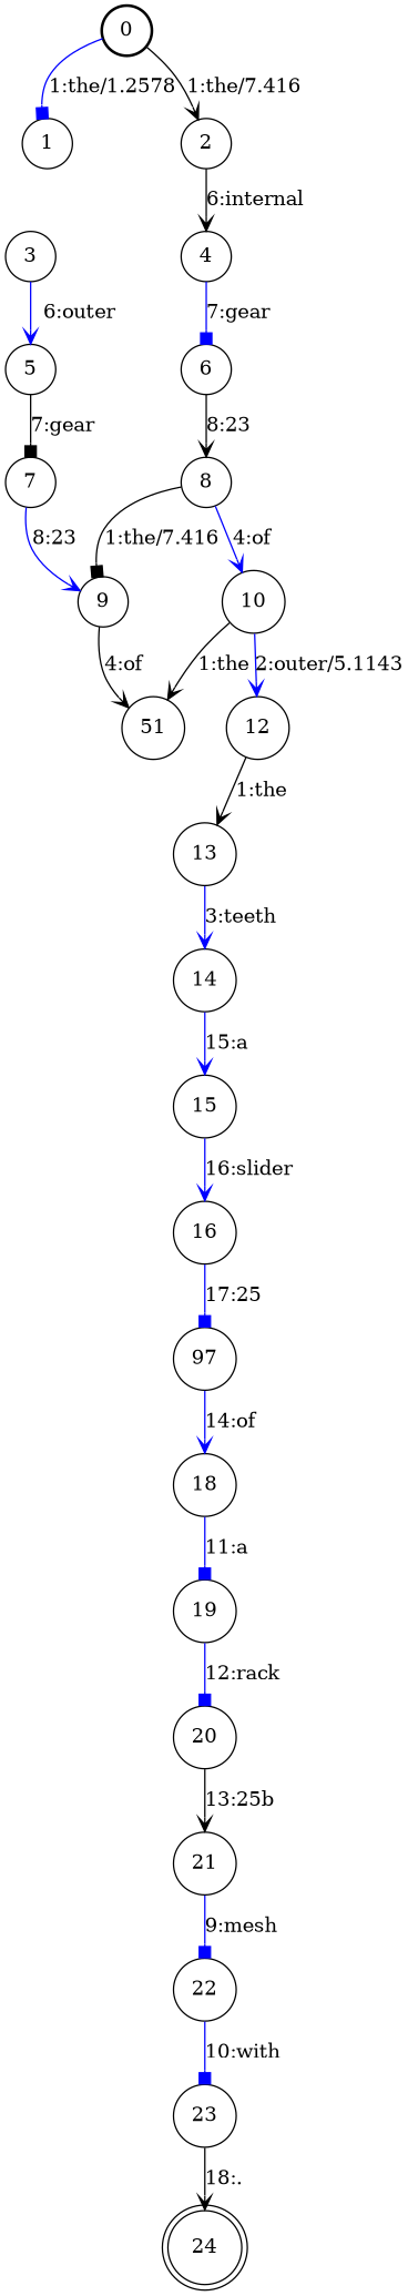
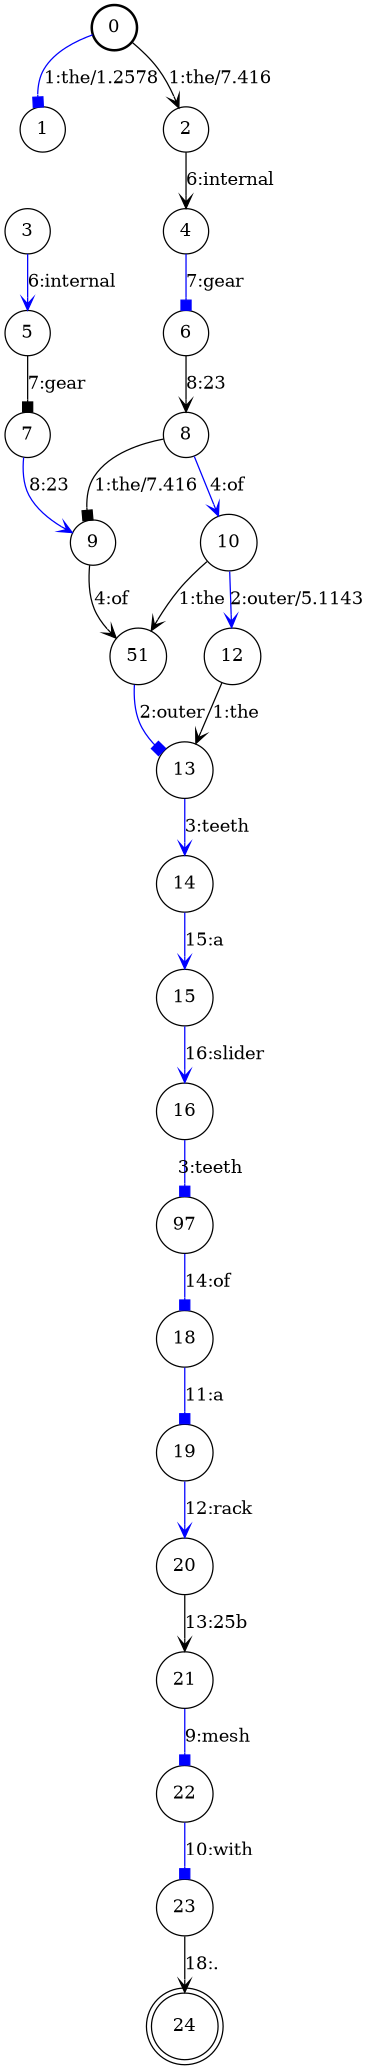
  digraph {
    nodesep=0.25
    rankdir=TB
    ranksep=0.4
    node [fontsize=14 shape=circle style=solid]
    edge [arrowhead=vee color=blue fontsize=14]
    n1 [label=0 style=bold]
    n2 [label=1]
    n3 [label=2]
    n4 [label=4]
    n5 [label=3]
    n6 [label=5]
    n7 [label=6]
    n8 [label=7]
    n9 [label=8]
    n10 [label=9]
    n11 [label=10]
    n12 [label=51]
    n13 [label=12]
    n14 [label=13]
    n15 [label=14]
    n16 [label=15]
    n17 [label=16]
    n18 [label=97]
    n19 [label=18]
    n20 [label=19]
    n21 [label=20]
    n22 [label=21]
    n23 [label=22]
    n24 [label=23]
    n25 [label=24 shape=doublecircle]
    n1 -> n2 [arrowhead=box label="1:the/1.2578"]
    n1 -> n3 [color=black label="1:the/7.416"]
    n3 -> n4 [color=black label="6:internal"]
    n4 -> n7 [arrowhead=box label="7:gear"]
-   n5 -> n6 [label="6:outer"]
+   n5 -> n6 [label="6:internal"]
    n6 -> n8 [arrowhead=box color=black label="7:gear"]
    n7 -> n9 [color=black label="8:23"]
    n8 -> n10 [label="8:23"]
    n9 -> n10 [arrowhead=box color=black label="1:the/7.416"]
    n9 -> n11 [label="4:of"]
    n10 -> n12 [color=black label="4:of"]
    n11 -> n12 [color=black label="1:the"]
    n11 -> n13 [label="2:outer/5.1143"]
+   n12 -> n14 [arrowhead=box label="2:outer"]
    n13 -> n14 [color=black label="1:the"]
    n14 -> n15 [label="3:teeth"]
    n15 -> n16 [label="15:a"]
    n16 -> n17 [label="16:slider"]
-   n17 -> n18 [arrowhead=box label="17:25"]
-   n18 -> n19 [label="14:of"]
+   n17 -> n18 [arrowhead=box label="3:teeth"]
+   n18 -> n19 [arrowhead=box label="14:of"]
    n19 -> n20 [arrowhead=box label="11:a"]
-   n20 -> n21 [arrowhead=box label="12:rack"]
+   n20 -> n21 [label="12:rack"]
    n21 -> n22 [color=black label="13:25b"]
    n22 -> n23 [arrowhead=box label="9:mesh"]
    n23 -> n24 [arrowhead=box label="10:with"]
    n24 -> n25 [color=black label="18:."]
  }
